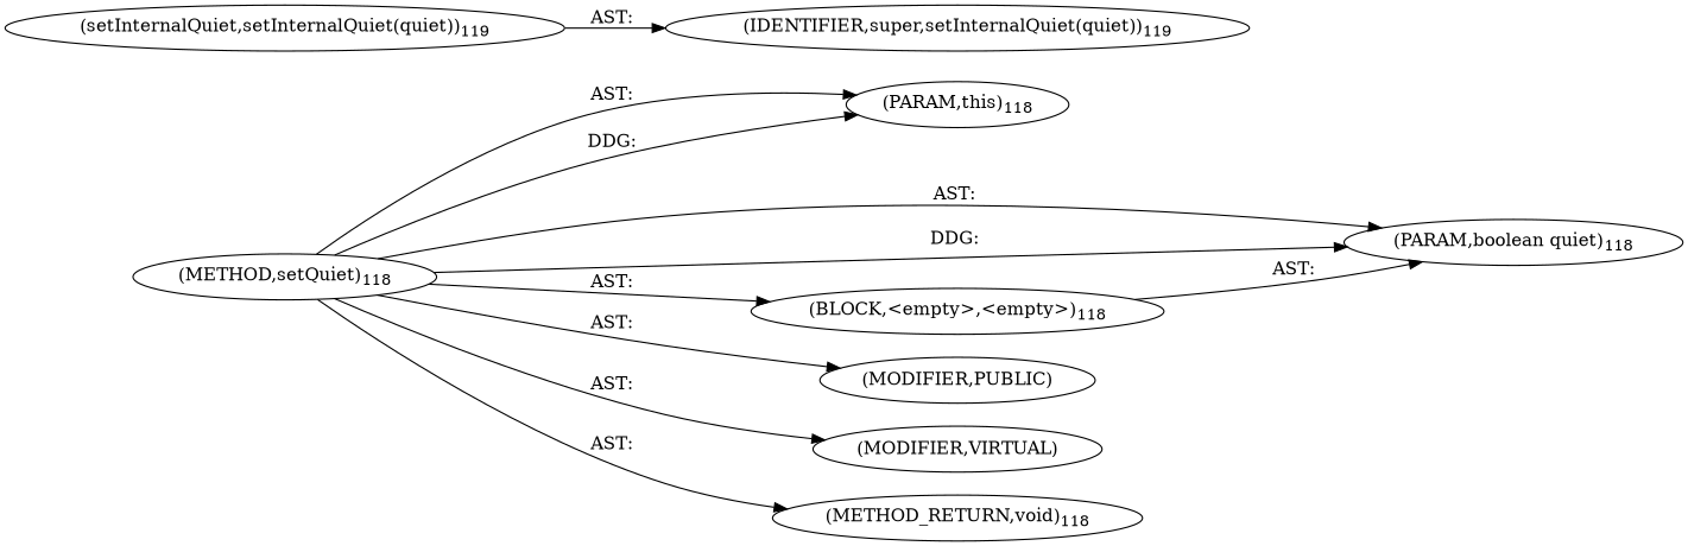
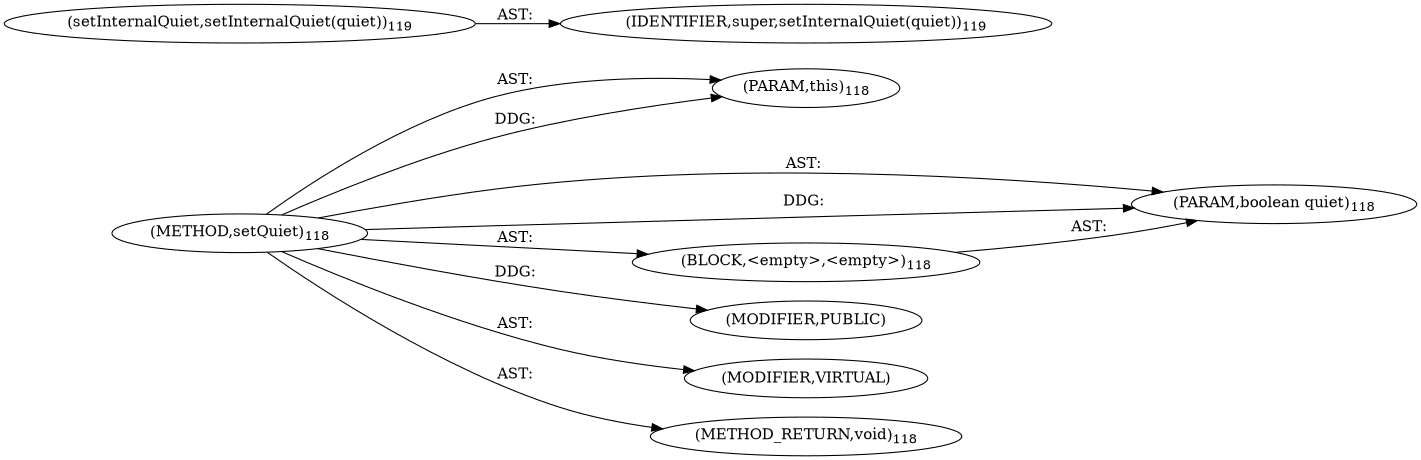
  digraph {
    rankdir=LR
    n1 [label=<(METHOD,setQuiet)<SUB>118</SUB>>]
    n2 [label=<(PARAM,this)<SUB>118</SUB>>]
    n3 [label=<(PARAM,boolean quiet)<SUB>118</SUB>>]
    n4 [label=<(BLOCK,&lt;empty&gt;,&lt;empty&gt;)<SUB>118</SUB>>]
    n5 [label=<(MODIFIER,PUBLIC)>]
    n6 [label=<(MODIFIER,VIRTUAL)>]
    n7 [label=<(METHOD_RETURN,void)<SUB>118</SUB>>]
    n8 [label=<(setInternalQuiet,setInternalQuiet(quiet))<SUB>119</SUB>>]
    n9 [label=<(IDENTIFIER,super,setInternalQuiet(quiet))<SUB>119</SUB>>]
    n1 -> n2 [label="AST: "]
    n1 -> n2 [label="DDG: "]
    n1 -> n3 [label="AST: "]
    n1 -> n3 [label="DDG: "]
    n1 -> n4 [label="AST: "]
-   n1 -> n5 [label="AST: "]
+   n1 -> n5 [label="DDG: "]
    n1 -> n6 [label="AST: "]
    n1 -> n7 [label="AST: "]
    n4 -> n3 [label="AST: "]
    n8 -> n9 [label="AST: "]
  }
